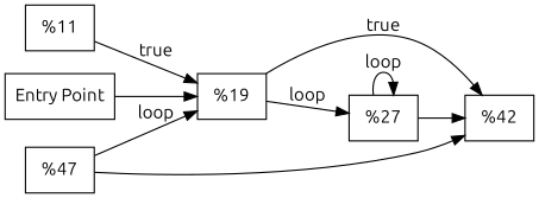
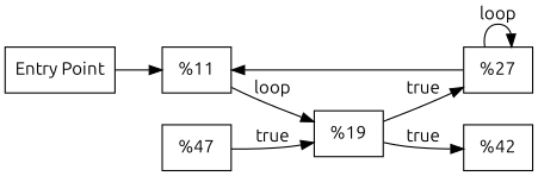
  digraph {
    fontname=Ubuntu
    rankdir=LR
    node [fontname=Ubuntu shape=box]
    edge [fontname=Ubuntu]
    n1 [label="Entry Point"]
    n2 [label="%11"]
    n3 [label="%19"]
    n4 [label="%27"]
    n5 [label="%42"]
    n6 [label="%47"]
-   n1 -> n3
-   n2 -> n3 [label=true]
-   n3 -> n4 [label=loop]
+   n1 -> n2
+   n2 -> n3 [label=loop]
+   n3 -> n4 [label=true]
    n3 -> n5 [label=true]
    n4 -> n4 [label=loop]
-   n4 -> n5
-   n6 -> n3 [label=loop]
-   n6 -> n5
+   n4 -> n2
+   n6 -> n3 [label=true]
  }
